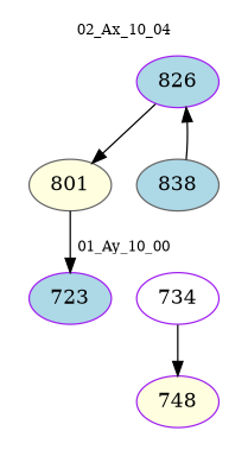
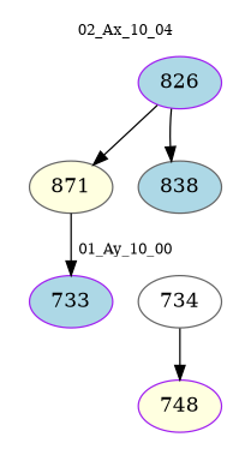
  digraph {
    node [color=gray40 fillcolor=lightblue style=filled]
    edge [color=black]
-   n1 [color=purple fillcolor=white label=734]
-   n2 [color=purple label=723]
+   n1 [fillcolor=white label=734]
+   n2 [color=purple label=733]
    n3 [color=purple fillcolor=lightyellow label=748]
    n4 [color=purple label=826]
-   n5 [fillcolor=lightyellow label=801]
+   n5 [fillcolor=lightyellow label=871]
    n6 [label=838]
    subgraph cluster_1 {
      color=white
      fontsize=10
      label="01_Ay_10_00"
      n1
      n2
      n3
    }
    subgraph cluster_2 {
      color=white
      fontsize=10
      label="02_Ax_10_04"
      n4
      n5
      n6
    }
    n1 -> n3
    n4 -> n5
-   n6 -> n4
+   n4 -> n6
    n5 -> n2
  }
